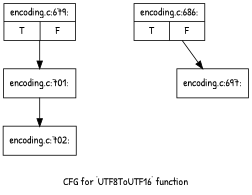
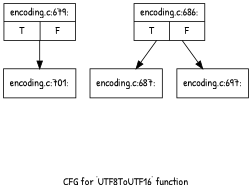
  digraph {
    fontname="Patrick Hand"
    label="CFG for 'UTF8ToUTF16' function"
    node [fontname="Patrick Hand" shape=record]
    edge [fontname="Patrick Hand"]
    n1 [label="{encoding.c:679:|{<s0>T|<s1>F}}"]
    n2 [label="{encoding.c:701:}"]
    n3 [label="{encoding.c:686:|{<s0>T|<s1>F}}"]
+   n4 [label="{encoding.c:687:}"]
    n5 [label="{encoding.c:697:}"]
-   n6 [label="{encoding.c:702:}"]
    n1 -> n2
-   n2 -> n6
+   n3 -> n4
    n3 -> n5
  }
